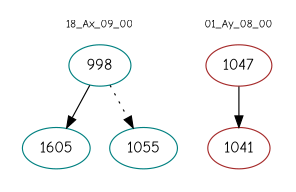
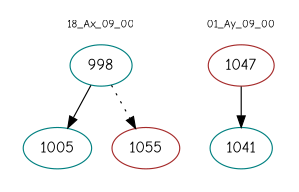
  digraph {
    fontname="Comic Neue"
    node [color=teal fontname="Comic Neue"]
    edge [color=black fontname="Comic Neue" style=solid]
-   n1 [label=1605]
+   n1 [label=1005]
    n2 [label=998]
-   n3 [label=1055]
+   n3 [color=brown label=1055]
    n4 [color=brown label=1047]
-   n5 [color=brown label=1041]
+   n5 [label=1041]
    subgraph cluster_1 {
      color=white
      fontsize=10
      label="18_Ax_09_00"
      n1
      n2
      n3
    }
    subgraph cluster_2 {
      color=white
      fontsize=10
-     label="01_Ay_08_00"
+     label="01_Ay_09_00"
      n4
      n5
    }
    n2 -> n1
    n2 -> n3 [style=dotted]
    n4 -> n5
  }
